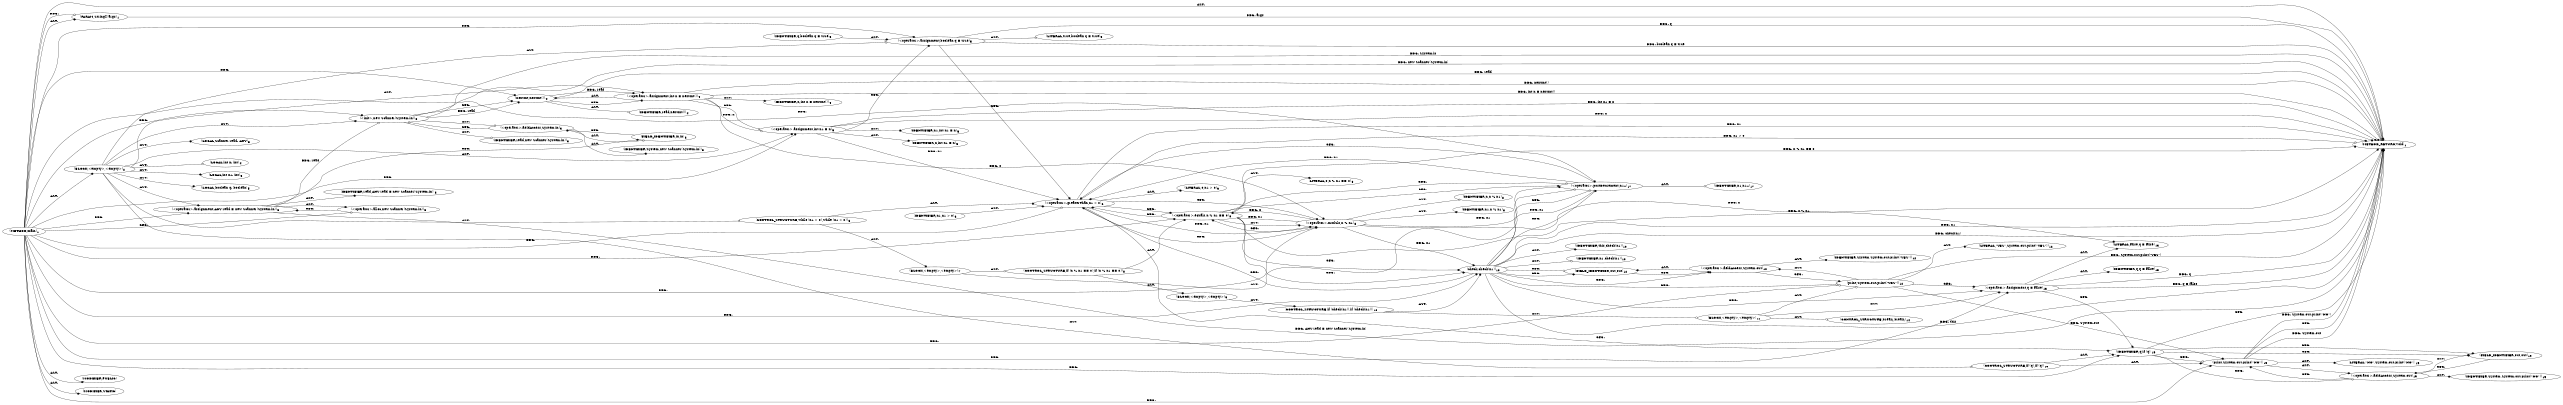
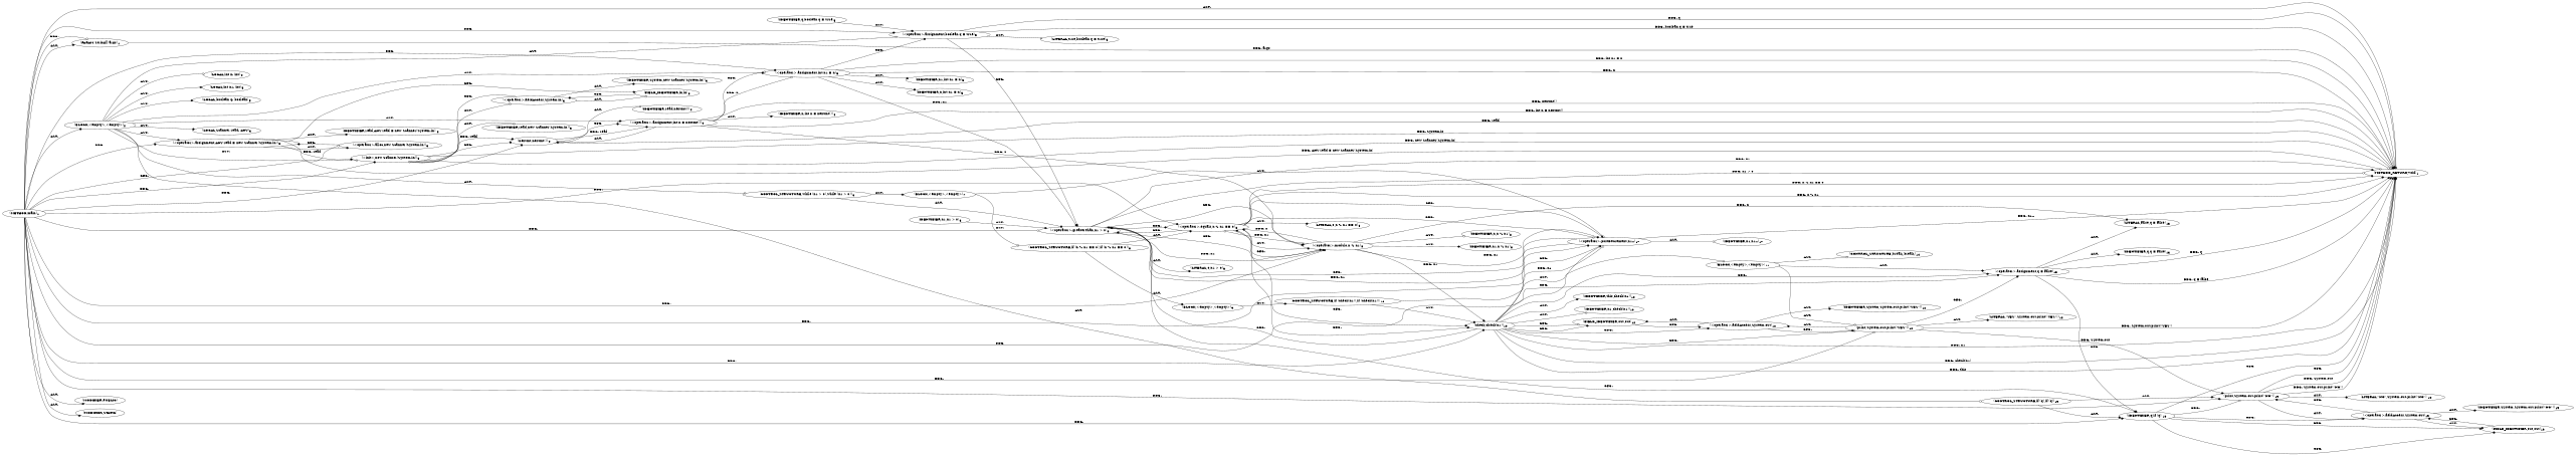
  digraph {
    rankdir=LR
    edge [arrowhead=diamond]
    n1 [label=<(METHOD,main)<SUB>1</SUB>>]
    n2 [label=<(PARAM,String[] args)<SUB>1</SUB>>]
    n3 [label=<(BLOCK,&lt;empty&gt;,&lt;empty&gt;)<SUB>2</SUB>>]
    n4 [label=<(&lt;operator&gt;.assignment,ANY read = new Scanner(System.in))<SUB>3</SUB>>]
    n5 [label=<(&lt;operator&gt;.alloc,new Scanner(System.in))<SUB>3</SUB>>]
    n6 [label=<(&lt;init&gt;,new Scanner(System.in))<SUB>3</SUB>>]
    n7 [label=<(nextInt,nextInt())<SUB>4</SUB>>]
    n8 [label=<(&lt;operator&gt;.assignment,int n1 = n)<SUB>5</SUB>>]
    n9 [label=<(&lt;operator&gt;.assignment,boolean q = true)<SUB>5</SUB>>]
    n10 [label=<(&lt;operator&gt;.greaterThan,n1 &gt; 0)<SUB>6</SUB>>]
    n11 [label=<(&lt;operator&gt;.equals,n % n1 == 0)<SUB>8</SUB>>]
    n12 [label=<(&lt;operator&gt;.modulo,n % n1)<SUB>8</SUB>>]
    n13 [label=<(check,check(n1))<SUB>10</SUB>>]
    n14 [label=<(print,System.out.print(&quot;YES&quot;))<SUB>12</SUB>>]
    n15 [label=<(&lt;operator&gt;.assignment,q = false)<SUB>13</SUB>>]
    n16 [label=<(&lt;operator&gt;.postDecrement,n1--)<SUB>17</SUB>>]
    n17 [label=<(IDENTIFIER,q,if (q))<SUB>19</SUB>>]
    n18 [label=<(print,System.out.print(&quot;NO&quot;))<SUB>19</SUB>>]
    n19 [label=<(MODIFIER,PUBLIC)>]
    n20 [label=<(MODIFIER,STATIC)>]
    n21 [label=<(METHOD_RETURN,void)<SUB>1</SUB>>]
    n22 [label=<(LOCAL,Scanner read: ANY)<SUB>3</SUB>>]
    n23 [label=<(LOCAL,int n: int)<SUB>4</SUB>>]
    n24 [label=<(&lt;operator&gt;.assignment,int n = nextInt())<SUB>4</SUB>>]
    n25 [label=<(LOCAL,int n1: int)<SUB>5</SUB>>]
    n26 [label=<(LOCAL,boolean q: boolean)<SUB>5</SUB>>]
    n27 [label=<(CONTROL_STRUCTURE,while (n1 &gt; 0),while (n1 &gt; 0))<SUB>6</SUB>>]
    n28 [label=<(CONTROL_STRUCTURE,if (q),if (q))<SUB>19</SUB>>]
    n29 [label=<(IDENTIFIER,read,ANY read = new Scanner(System.in))<SUB>3</SUB>>]
    n30 [label=<(FIELD_IDENTIFIER,in,in)<SUB>3</SUB>>]
    n31 [label=<(IDENTIFIER,read,new Scanner(System.in))<SUB>3</SUB>>]
    n32 [label=<(&lt;operator&gt;.fieldAccess,System.in)<SUB>3</SUB>>]
    n33 [label=<(IDENTIFIER,read,nextInt())<SUB>4</SUB>>]
    n34 [label=<(IDENTIFIER,n1,int n1 = n)<SUB>5</SUB>>]
    n35 [label=<(IDENTIFIER,n,int n1 = n)<SUB>5</SUB>>]
    n36 [label=<(LITERAL,true,boolean q = true)<SUB>5</SUB>>]
    n37 [label=<(LITERAL,0,n1 &gt; 0)<SUB>6</SUB>>]
    n38 [label=<(LITERAL,0,n % n1 == 0)<SUB>8</SUB>>]
    n39 [label=<(IDENTIFIER,n,n % n1)<SUB>8</SUB>>]
    n40 [label=<(IDENTIFIER,n1,n % n1)<SUB>8</SUB>>]
    n41 [label=<(LITERAL,false,q = false)<SUB>13</SUB>>]
    n42 [label=<(IDENTIFIER,this,check(n1))<SUB>10</SUB>>]
    n43 [label=<(IDENTIFIER,n1,check(n1))<SUB>10</SUB>>]
    n44 [label=<(&lt;operator&gt;.fieldAccess,System.out)<SUB>12</SUB>>]
    n45 [label=<(FIELD_IDENTIFIER,out,out)<SUB>12</SUB>>]
    n46 [label=<(LITERAL,&quot;YES&quot;,System.out.print(&quot;YES&quot;))<SUB>12</SUB>>]
    n47 [label=<(IDENTIFIER,q,q = false)<SUB>13</SUB>>]
    n48 [label=<(IDENTIFIER,n1,n1--)<SUB>17</SUB>>]
    n49 [label=<(&lt;operator&gt;.fieldAccess,System.out)<SUB>19</SUB>>]
    n50 [label=<(FIELD_IDENTIFIER,out,out)<SUB>19</SUB>>]
    n51 [label=<(LITERAL,&quot;NO&quot;,System.out.print(&quot;NO&quot;))<SUB>19</SUB>>]
    n52 [label=<(IDENTIFIER,n,int n = nextInt())<SUB>4</SUB>>]
    n53 [label=<(BLOCK,&lt;empty&gt;,&lt;empty&gt;)<SUB>7</SUB>>]
    n54 [label=<(IDENTIFIER,System,new Scanner(System.in))<SUB>3</SUB>>]
    n55 [label=<(IDENTIFIER,q,boolean q = true)<SUB>5</SUB>>]
    n56 [label=<(CONTROL_STRUCTURE,if (n % n1 == 0),if (n % n1 == 0))<SUB>8</SUB>>]
    n57 [label=<(IDENTIFIER,n1,n1 &gt; 0)<SUB>6</SUB>>]
    n58 [label=<(BLOCK,&lt;empty&gt;,&lt;empty&gt;)<SUB>9</SUB>>]
    n59 [label=<(CONTROL_STRUCTURE,if (check(n1)),if (check(n1)))<SUB>10</SUB>>]
    n60 [label=<(BLOCK,&lt;empty&gt;,&lt;empty&gt;)<SUB>11</SUB>>]
    n61 [label=<(CONTROL_STRUCTURE,break;,break;)<SUB>14</SUB>>]
    n62 [label=<(IDENTIFIER,System,System.out.print(&quot;YES&quot;))<SUB>12</SUB>>]
    n63 [label=<(IDENTIFIER,System,System.out.print(&quot;NO&quot;))<SUB>19</SUB>>]
    n1 -> n2 [label="AST: "]
    n1 -> n2 [arrowhead=odot label="DDG: "]
    n1 -> n3 [arrowhead=dot label="AST: "]
    n1 -> n4 [arrowhead=dot label="DDG: "]
    n1 -> n5 [arrowhead=odot label="CFG: "]
    n1 -> n6 [arrowhead=dot label="DDG: "]
    n1 -> n7 [arrowhead=dot label="DDG: "]
    n1 -> n8 [arrowhead=dot label="DDG: "]
    n1 -> n9 [label="DDG: "]
    n1 -> n10 [arrowhead=odot label="DDG: "]
    n1 -> n11 [arrowhead=dot label="DDG: "]
    n1 -> n12 [arrowhead=dot label="DDG: "]
    n1 -> n13 [arrowhead=dot label="DDG: "]
    n1 -> n14 [arrowhead=odot label="DDG: "]
    n1 -> n15 [arrowhead=dot label="DDG: "]
    n1 -> n16 [arrowhead=dot label="DDG: "]
    n1 -> n17 [label="DDG: "]
    n1 -> n18 [label="DDG: "]
    n1 -> n19 [label="AST: "]
    n1 -> n20 [label="AST: "]
    n1 -> n21 [arrowhead=odot label="AST: "]
    n2 -> n21 [label="DDG: args"]
    n3 -> n4 [label="AST: "]
    n3 -> n6 [label="AST: "]
    n3 -> n8 [arrowhead=dot label="AST: "]
    n3 -> n9 [arrowhead=odot label="AST: "]
    n3 -> n22 [arrowhead=dot label="AST: "]
    n3 -> n23 [arrowhead=odot label="AST: "]
    n3 -> n24 [label="AST: "]
    n3 -> n25 [label="AST: "]
    n3 -> n26 [arrowhead=dot label="AST: "]
    n3 -> n27 [arrowhead=odot label="AST: "]
    n3 -> n28 [arrowhead=odot label="AST: "]
    n4 -> n5 [label="AST: "]
    n4 -> n6 [arrowhead=odot label="DDG: read"]
    n4 -> n21 [arrowhead=odot label="DDG: ANY read = new Scanner(System.in)"]
    n4 -> n29 [arrowhead=dot label="AST: "]
    n4 -> n30 [label="CFG: "]
    n5 -> n4 [label="CFG: "]
    n6 -> n7 [arrowhead=dot label="CFG: "]
    n6 -> n7 [arrowhead=dot label="DDG: read"]
    n6 -> n21 [arrowhead=odot label="DDG: System.in"]
    n6 -> n21 [arrowhead=odot label="DDG: new Scanner(System.in)"]
    n6 -> n31 [arrowhead=odot label="AST: "]
    n6 -> n32 [arrowhead=odot label="AST: "]
    n7 -> n21 [arrowhead=odot label="DDG: read"]
    n7 -> n24 [arrowhead=dot label="CFG: "]
    n7 -> n24 [arrowhead=dot label="DDG: read"]
    n7 -> n33 [arrowhead=odot label="AST: "]
    n8 -> n9 [arrowhead=dot label="CFG: "]
    n8 -> n10 [label="DDG: n1"]
    n8 -> n21 [arrowhead=dot label="DDG: n"]
    n8 -> n21 [label="DDG: int n1 = n"]
    n8 -> n34 [arrowhead=dot label="AST: "]
    n8 -> n35 [arrowhead=dot label="AST: "]
    n9 -> n10 [label="CFG: "]
    n9 -> n21 [arrowhead=odot label="DDG: q"]
    n9 -> n21 [arrowhead=odot label="DDG: boolean q = true"]
    n9 -> n36 [arrowhead=odot label="AST: "]
    n10 -> n11 [label="CDG: "]
    n10 -> n12 [arrowhead=dot label="CFG: "]
    n10 -> n12 [arrowhead=dot label="DDG: n1"]
    n10 -> n12 [arrowhead=dot label="CDG: "]
    n10 -> n17 [label="CFG: "]
    n10 -> n21 [label="DDG: n1"]
    n10 -> n21 [arrowhead=odot label="DDG: n1 &gt; 0"]
    n10 -> n37 [arrowhead=dot label="AST: "]
    n11 -> n10 [label="CDG: "]
    n11 -> n12 [arrowhead=dot label="AST: "]
    n11 -> n13 [arrowhead=dot label="CFG: "]
    n11 -> n13 [label="CDG: "]
    n11 -> n16 [label="CFG: "]
    n11 -> n16 [arrowhead=odot label="CDG: "]
    n11 -> n21 [label="DDG: n % n1"]
    n11 -> n21 [arrowhead=dot label="DDG: n % n1 == 0"]
    n11 -> n38 [label="AST: "]
    n12 -> n11 [label="CFG: "]
    n12 -> n11 [arrowhead=dot label="DDG: n"]
    n12 -> n11 [arrowhead=odot label="DDG: n1"]
    n12 -> n13 [label="DDG: n1"]
    n12 -> n16 [arrowhead=dot label="DDG: n1"]
    n12 -> n39 [arrowhead=odot label="AST: "]
    n12 -> n40 [label="AST: "]
    n12 -> n41 [arrowhead=dot label="DDG: n"]
    n13 -> n10 [label="CDG: "]
    n13 -> n14 [arrowhead=odot label="CDG: "]
    n13 -> n15 [label="CDG: "]
    n13 -> n16 [arrowhead=odot label="CFG: "]
    n13 -> n16 [arrowhead=odot label="DDG: n1"]
    n13 -> n16 [arrowhead=dot label="CDG: "]
    n13 -> n21 [arrowhead=odot label="DDG: n1"]
    n13 -> n21 [label="DDG: check(n1)"]
    n13 -> n21 [label="DDG: this"]
    n13 -> n42 [label="AST: "]
    n13 -> n43 [arrowhead=odot label="AST: "]
    n13 -> n44 [arrowhead=dot label="CDG: "]
    n13 -> n45 [arrowhead=odot label="CFG: "]
    n13 -> n45 [label="CDG: "]
    n14 -> n15 [label="CFG: "]
    n14 -> n18 [label="DDG: System.out"]
    n14 -> n21 [arrowhead=odot label="DDG: System.out.print(&quot;YES&quot;)"]
    n14 -> n44 [arrowhead=dot label="AST: "]
    n14 -> n46 [arrowhead=dot label="AST: "]
    n15 -> n17 [label="CFG: "]
    n15 -> n21 [label="DDG: q"]
    n15 -> n21 [label="DDG: q = false"]
    n15 -> n41 [label="AST: "]
    n15 -> n47 [label="AST: "]
    n16 -> n10 [label="CFG: "]
    n16 -> n10 [label="DDG: n1"]
+   n16 -> n21 [label="DDG: n1--"]
    n16 -> n48 [arrowhead=odot label="AST: "]
    n17 -> n18 [arrowhead=odot label="CDG: "]
    n17 -> n21 [arrowhead=odot label="CFG: "]
    n17 -> n49 [arrowhead=odot label="CDG: "]
    n17 -> n50 [arrowhead=dot label="CFG: "]
    n17 -> n50 [label="CDG: "]
    n18 -> n21 [arrowhead=dot label="CFG: "]
    n18 -> n21 [label="DDG: System.out"]
    n18 -> n21 [arrowhead=odot label="DDG: System.out.print(&quot;NO&quot;)"]
    n18 -> n49 [label="AST: "]
    n18 -> n51 [arrowhead=dot label="AST: "]
    n24 -> n7 [label="AST: "]
    n24 -> n8 [arrowhead=odot label="CFG: "]
    n24 -> n8 [arrowhead=odot label="DDG: n"]
    n24 -> n12 [arrowhead=dot label="DDG: n"]
    n24 -> n21 [arrowhead=odot label="DDG: nextInt()"]
    n24 -> n21 [arrowhead=dot label="DDG: int n = nextInt()"]
    n24 -> n52 [label="AST: "]
    n27 -> n10 [arrowhead=dot label="AST: "]
    n27 -> n53 [label="AST: "]
    n28 -> n17 [arrowhead=dot label="AST: "]
    n28 -> n18 [label="AST: "]
    n30 -> n32 [arrowhead=dot label="CFG: "]
    n32 -> n6 [arrowhead=odot label="CFG: "]
    n32 -> n30 [arrowhead=odot label="AST: "]
    n32 -> n54 [arrowhead=dot label="AST: "]
    n44 -> n14 [label="CFG: "]
    n44 -> n45 [label="AST: "]
    n44 -> n62 [arrowhead=dot label="AST: "]
    n45 -> n44 [arrowhead=dot label="CFG: "]
    n49 -> n18 [arrowhead=dot label="CFG: "]
    n49 -> n50 [arrowhead=dot label="AST: "]
    n49 -> n63 [label="AST: "]
    n50 -> n49 [arrowhead=dot label="CFG: "]
    n53 -> n16 [arrowhead=odot label="AST: "]
    n53 -> n56 [arrowhead=odot label="AST: "]
    n55 -> n9 [label="AST: "]
    n56 -> n11 [arrowhead=dot label="AST: "]
    n56 -> n58 [arrowhead=dot label="AST: "]
    n57 -> n10 [label="AST: "]
    n58 -> n59 [label="AST: "]
    n59 -> n13 [arrowhead=dot label="AST: "]
    n59 -> n60 [arrowhead=odot label="AST: "]
    n60 -> n14 [arrowhead=odot label="AST: "]
    n60 -> n15 [label="AST: "]
    n60 -> n61 [arrowhead=odot label="AST: "]
  }
